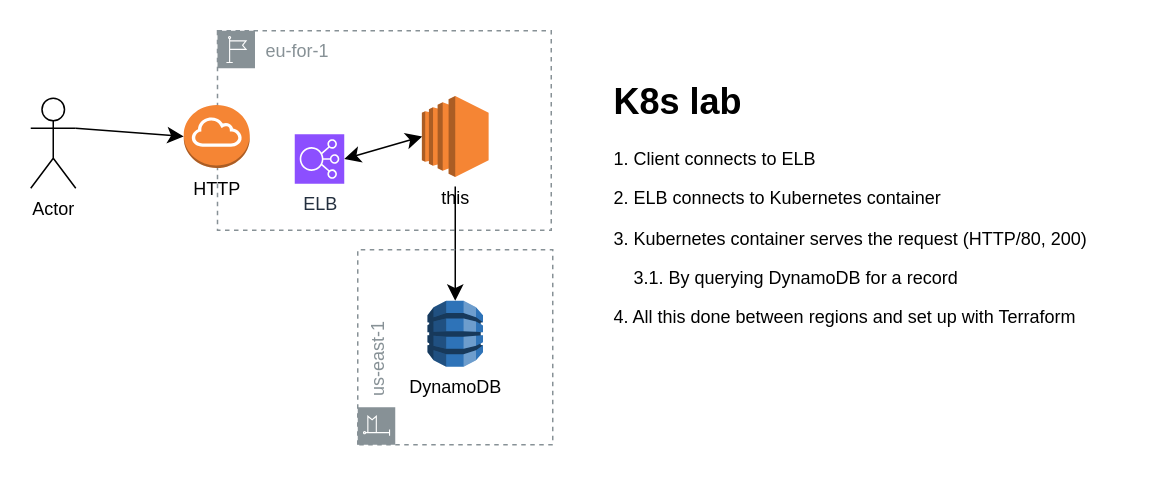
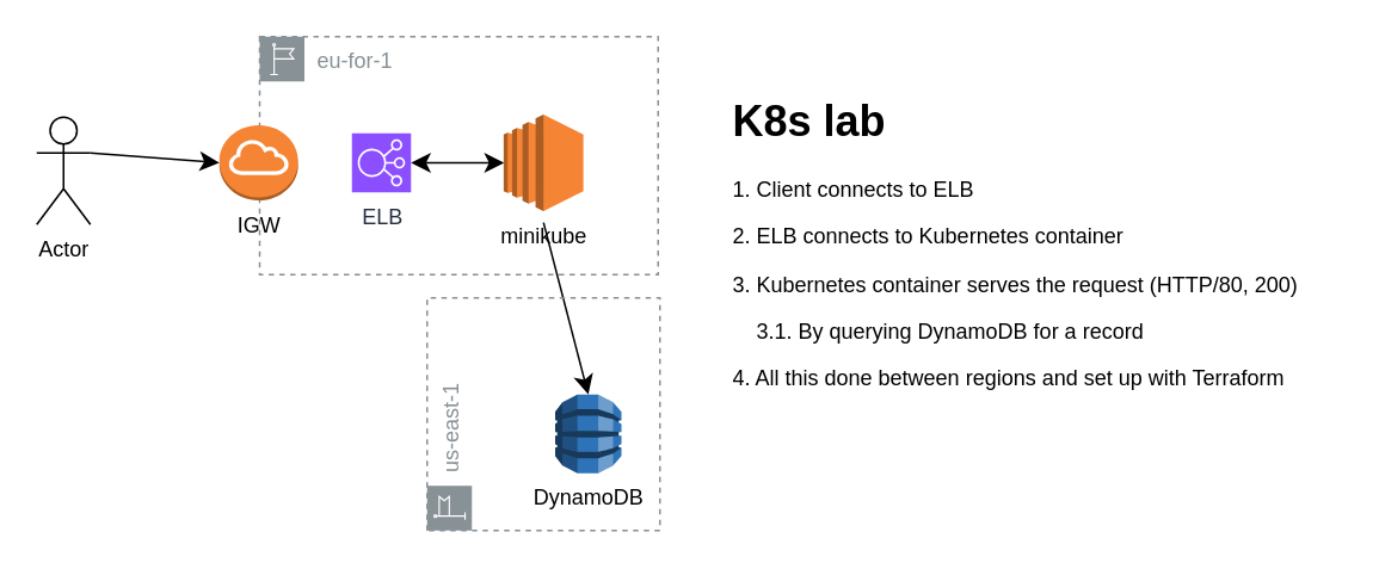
  <mxCell id="0" />
  <mxCell id="1" parent="0" />
  <mxCell id="2" value="eu-for-1" style="sketch=0;outlineConnect=0;gradientColor=none;html=1;whiteSpace=wrap;fontSize=12;fontStyle=0;shape=mxgraph.aws4.group;grIcon=mxgraph.aws4.group_region;strokeColor=#879196;fillColor=none;verticalAlign=top;align=left;spacingLeft=30;fontColor=#879196;dashed=1;" parent="1" vertex="1"><mxGeometry x="144.5" y="20" width="222.5" height="133" as="geometry" /></mxCell>
  <mxCell id="3" value="" style="endArrow=classic;html=1;rounded=0;fontSize=12;startSize=8;endSize=8;curved=1;exitX=0.5;exitY=0.95;exitDx=0;exitDy=0;exitPerimeter=0;entryX=0.5;entryY=0;entryDx=0;entryDy=0;entryPerimeter=0;" parent="1" target="8" edge="1"><mxGeometry width="50" height="50" relative="1" as="geometry"><mxPoint x="303" y="123.9" as="sourcePoint" /><mxPoint x="184" y="199" as="targetPoint" /></mxGeometry></mxCell>
  <mxCell id="4" value="Actor" style="shape=umlActor;verticalLabelPosition=bottom;verticalAlign=top;html=1;outlineConnect=0;" parent="1" vertex="1"><mxGeometry x="20" y="65" width="30" height="60" as="geometry" /></mxCell>
- <mxCell id="5" value="ELB" style="sketch=0;points=[[0,0,0],[0.25,0,0],[0.5,0,0],[0.75,0,0],[1,0,0],[0,1,0],[0.25,1,0],[0.5,1,0],[0.75,1,0],[1,1,0],[0,0.25,0],[0,0.5,0],[0,0.75,0],[1,0.25,0],[1,0.5,0],[1,0.75,0]];outlineConnect=0;fontColor=#232F3E;fillColor=#8C4FFF;strokeColor=#ffffff;dashed=0;verticalLabelPosition=bottom;verticalAlign=top;align=center;html=1;fontSize=12;fontStyle=0;aspect=fixed;shape=mxgraph.aws4.resourceIcon;resIcon=mxgraph.aws4.elastic_load_balancing;" parent="1" vertex="1"><mxGeometry x="196" y="89" width="33" height="33" as="geometry" /></mxCell>
+ <mxCell id="5" value="ELB" style="sketch=0;points=[[0,0,0],[0.25,0,0],[0.5,0,0],[0.75,0,0],[1,0,0],[0,1,0],[0.25,1,0],[0.5,1,0],[0.75,1,0],[1,1,0],[0,0.25,0],[0,0.5,0],[0,0.75,0],[1,0.25,0],[1,0.5,0],[1,0.75,0]];outlineConnect=0;fontColor=#232F3E;fillColor=#8C4FFF;strokeColor=#ffffff;dashed=0;verticalLabelPosition=bottom;verticalAlign=top;align=center;html=1;fontSize=12;fontStyle=0;aspect=fixed;shape=mxgraph.aws4.resourceIcon;resIcon=mxgraph.aws4.elastic_load_balancing;" parent="1" vertex="1"><mxGeometry x="196" y="74" width="33" height="33" as="geometry" /></mxCell>
  <mxCell id="6" value="" style="endArrow=classic;html=1;rounded=0;fontSize=12;startSize=8;endSize=8;curved=1;exitX=1;exitY=0.333;exitDx=0;exitDy=0;exitPerimeter=0;entryX=0;entryY=0.5;entryDx=0;entryDy=0;entryPerimeter=0;" parent="1" source="4" target="12" edge="1"><mxGeometry width="50" height="50" relative="1" as="geometry"><mxPoint x="70" y="90" as="sourcePoint" /><mxPoint x="91" y="91" as="targetPoint" /></mxGeometry></mxCell>
  <mxCell id="7" value="" style="endArrow=classic;startArrow=classic;html=1;rounded=0;fontSize=12;startSize=8;endSize=8;curved=1;exitX=1;exitY=0.5;exitDx=0;exitDy=0;exitPerimeter=0;entryX=0;entryY=0.5;entryDx=0;entryDy=0;entryPerimeter=0;" parent="1" source="5" edge="1"><mxGeometry width="50" height="50" relative="1" as="geometry"><mxPoint x="248" y="151" as="sourcePoint" /><mxPoint x="281" y="90.5" as="targetPoint" /></mxGeometry></mxCell>
- <mxCell id="8" value="DynamoDB" style="outlineConnect=0;dashed=0;verticalLabelPosition=bottom;verticalAlign=top;align=center;html=1;shape=mxgraph.aws3.dynamo_db;fillColor=#2E73B8;gradientColor=none;" parent="1" vertex="1"><mxGeometry x="284.5" y="200" width="37" height="44" as="geometry" /></mxCell>
+ <mxCell id="8" value="DynamoDB" style="outlineConnect=0;dashed=0;verticalLabelPosition=bottom;verticalAlign=top;align=center;html=1;shape=mxgraph.aws3.dynamo_db;fillColor=#2E73B8;gradientColor=none;" parent="1" vertex="1"><mxGeometry x="309.5" y="220" width="37" height="44" as="geometry" /></mxCell>
  <mxCell id="9" value="&lt;h1 style=&quot;margin-top: 0px;&quot;&gt;K8s lab&lt;br&gt;&lt;/h1&gt;&lt;p&gt;1. Client connects to ELB&lt;/p&gt;&lt;p&gt;2. ELB connects to Kubernetes container&lt;/p&gt;&lt;p&gt;3. Kubernetes container serves the request (HTTP/80, 200)&lt;/p&gt;&lt;p&gt;&amp;nbsp;&amp;nbsp;&amp;nbsp; 3.1. By querying DynamoDB for a record&lt;/p&gt;&lt;p&gt;4. All this done between regions and set up with Terraform&lt;br&gt;&lt;/p&gt;" style="text;html=1;whiteSpace=wrap;overflow=hidden;rounded=0;" parent="1" vertex="1"><mxGeometry x="407" y="47" width="341" height="187" as="geometry" /></mxCell>
  <mxCell id="10" value="us-east-1" style="sketch=0;outlineConnect=0;gradientColor=none;html=1;whiteSpace=wrap;fontSize=12;fontStyle=0;shape=mxgraph.aws4.group;grIcon=mxgraph.aws4.group_region;strokeColor=#879196;fillColor=none;verticalAlign=top;align=left;spacingLeft=30;fontColor=#879196;dashed=1;rotation=-90;" parent="1" vertex="1"><mxGeometry x="238" y="166" width="130" height="130" as="geometry" /></mxCell>
- <mxCell id="11" value="this" style="outlineConnect=0;dashed=0;verticalLabelPosition=bottom;verticalAlign=top;align=center;html=1;shape=mxgraph.aws3.ec2;fillColor=#F58534;gradientColor=none;" parent="1" vertex="1"><mxGeometry x="280.75" y="63.5" width="44.5" height="54" as="geometry" /></mxCell>
- <mxCell id="12" value="HTTP" style="outlineConnect=0;dashed=0;verticalLabelPosition=bottom;verticalAlign=top;align=center;html=1;shape=mxgraph.aws3.internet_gateway;fillColor=#F58534;gradientColor=none;" parent="1" vertex="1"><mxGeometry x="122" y="69.5" width="44" height="42" as="geometry" /></mxCell>
+ <mxCell id="11" value="minikube" style="outlineConnect=0;dashed=0;verticalLabelPosition=bottom;verticalAlign=top;align=center;html=1;shape=mxgraph.aws3.ec2;fillColor=#F58534;gradientColor=none;" parent="1" vertex="1"><mxGeometry x="280.75" y="63.5" width="44.5" height="54" as="geometry" /></mxCell>
+ <mxCell id="12" value="IGW" style="outlineConnect=0;dashed=0;verticalLabelPosition=bottom;verticalAlign=top;align=center;html=1;shape=mxgraph.aws3.internet_gateway;fillColor=#F58534;gradientColor=none;" parent="1" vertex="1"><mxGeometry x="122" y="69.5" width="44" height="42" as="geometry" /></mxCell>
